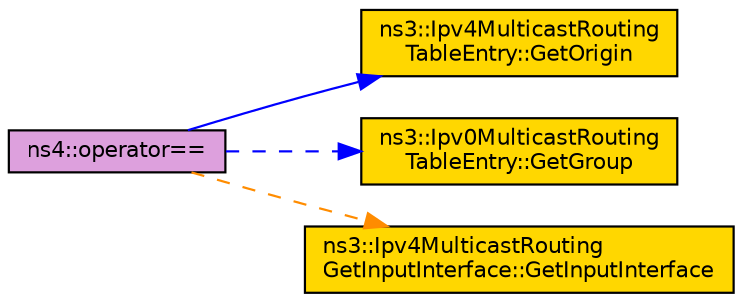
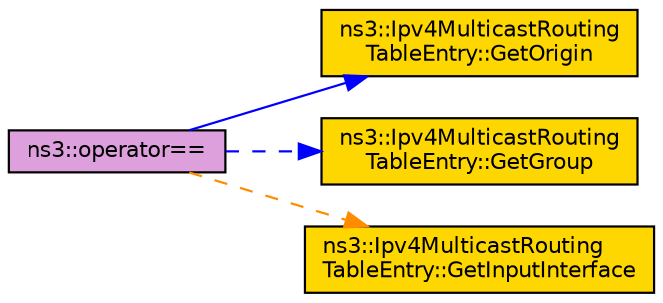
  digraph {
    rankdir=LR
    node [color=black fillcolor=gold fontname=Helvetica fontsize=10 shape=record style=filled]
    edge [color=blue fontname=Helvetica fontsize=10 labelfontname=Helvetica labelfontsize=10 style=dashed]
-   n1 [fillcolor=plum fontcolor=black height=0.2 label="ns4::operator==" width=0.4]
+   n1 [fillcolor=plum fontcolor=black height=0.2 label="ns3::operator==" width=0.4]
    n2 [height=0.2 label="ns3::Ipv4MulticastRouting\lTableEntry::GetOrigin" width=0.4]
-   n3 [height=0.2 label="ns3::Ipv0MulticastRouting\lTableEntry::GetGroup" width=0.4]
-   n4 [height=0.2 label="ns3::Ipv4MulticastRouting\lGetInputInterface::GetInputInterface" width=0.4]
+   n3 [height=0.2 label="ns3::Ipv4MulticastRouting\lTableEntry::GetGroup" width=0.4]
+   n4 [height=0.2 label="ns3::Ipv4MulticastRouting\lTableEntry::GetInputInterface" width=0.4]
    n1 -> n2 [style=solid]
    n1 -> n3
    n1 -> n4 [color=darkorange]
  }
